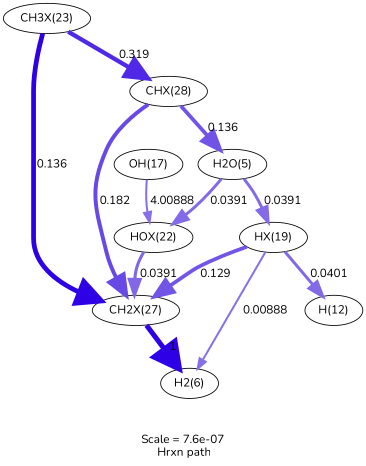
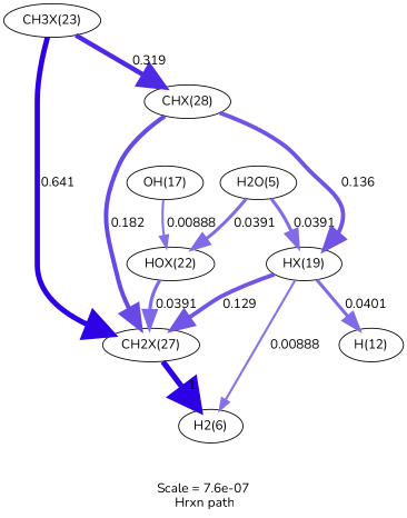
  digraph {
    fontname=Nunito
    label="Scale = 7.6e-07\l Hrxn path"
    node [fontname=Nunito]
    edge [arrowsize=1.78 color="0.7, 0.539, 0.9" fontname=Nunito penwidth=3.55]
    n1 [label="HX(19)"]
    n2 [label="H2(6)"]
    n3 [label="CH2X(27)"]
    n4 [label="H(12)"]
    n5 [label="H2O(5)"]
    n6 [label="HOX(22)"]
    n7 [label="CHX(28)"]
    n8 [label="OH(17)"]
    n9 [label="CH3X(23)"]
    n1 -> n2 [arrowsize=1.2 color="0.7, 0.508, 0.9" label=" 0.00888" penwidth=2.4]
    n1 -> n3 [arrowsize=2.23 color="0.7, 0.629, 0.9" label=" 0.129" penwidth=4.46]
    n1 -> n4 [arrowsize=1.79 color="0.7, 0.54, 0.9" label=" 0.0401" penwidth=3.57]
    n3 -> n2 [arrowsize=3 color="0.7, 1.5, 0.9" label=" 1" penwidth=6]
    n5 -> n1 [label=" 0.0391"]
    n5 -> n6 [label=" 0.0391"]
    n6 -> n3 [arrowsize=1.85 color="0.7, 0.548, 0.9" label=" 0.0391" penwidth=3.7]
-   n7 -> n5 [arrowsize=2.25 color="0.7, 0.636, 0.9" label=" 0.136" penwidth=4.5]
+   n7 -> n1 [arrowsize=2.25 color="0.7, 0.636, 0.9" label=" 0.136" penwidth=4.5]
    n7 -> n3 [arrowsize=2.36 color="0.7, 0.682, 0.9" label=" 0.182" penwidth=4.71]
-   n8 -> n6 [arrowsize=1.22 color="0.7, 0.509, 0.9" label=" 4.00888" penwidth=2.43]
-   n9 -> n3 [arrowsize=2.83 color="0.7, 1.14, 0.9" label=" 0.136" penwidth=5.66]
+   n8 -> n6 [arrowsize=1.22 color="0.7, 0.509, 0.9" label=" 0.00888" penwidth=2.43]
+   n9 -> n3 [arrowsize=2.83 color="0.7, 1.14, 0.9" label=" 0.641" penwidth=5.66]
    n9 -> n7 [arrowsize=2.57 color="0.7, 0.819, 0.9" label=" 0.319" penwidth=5.14]
  }
